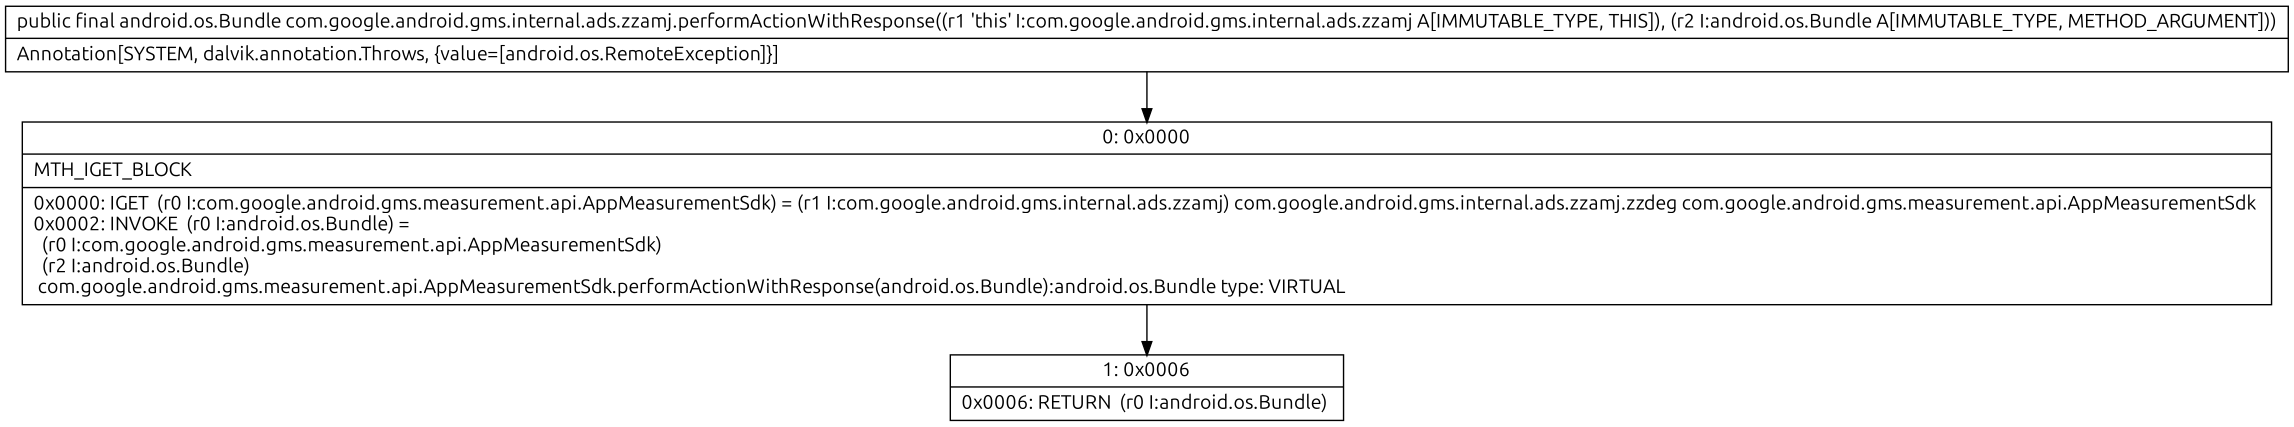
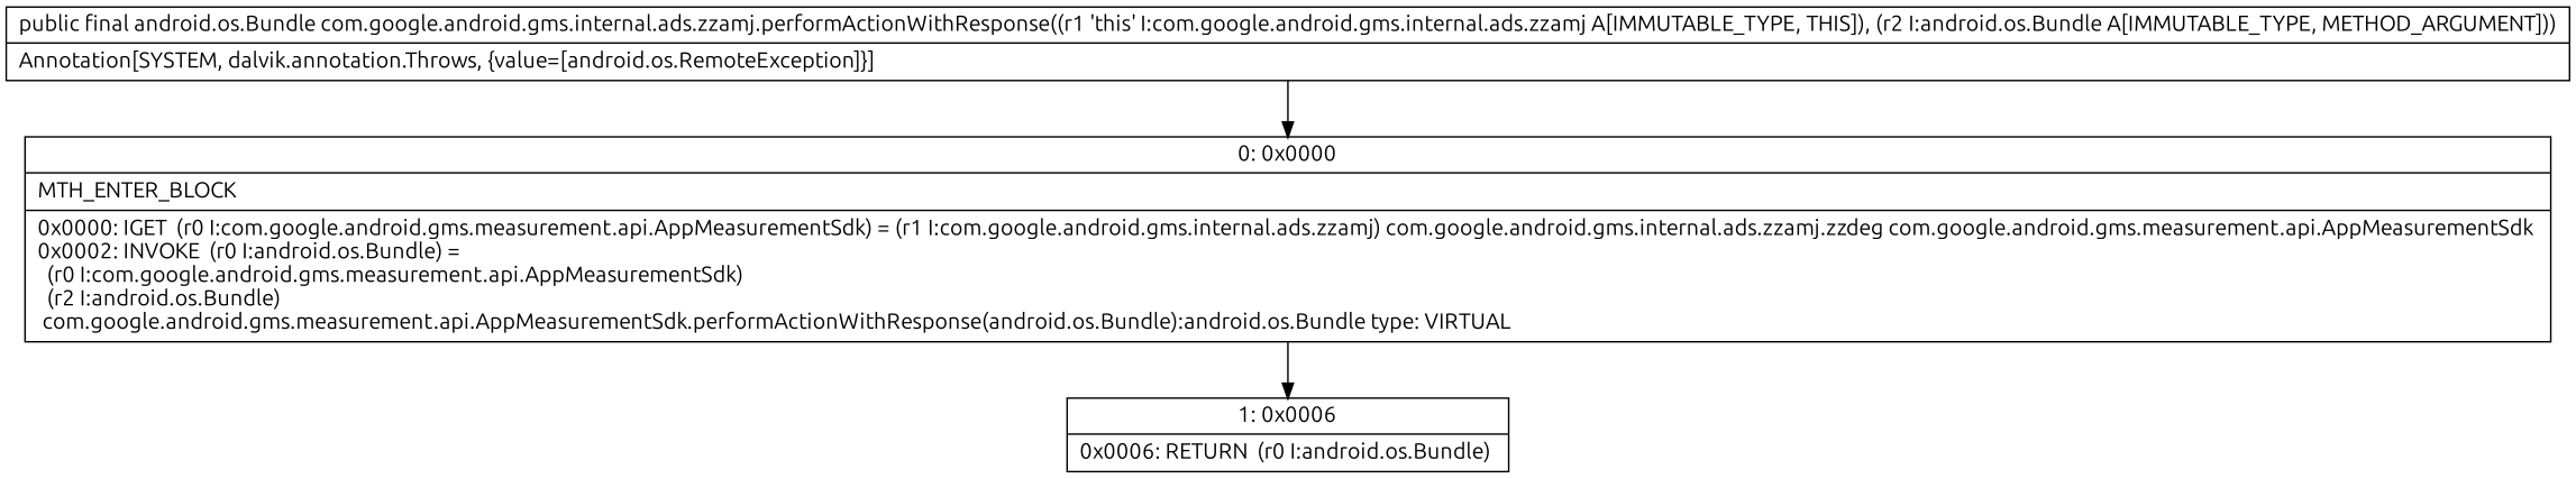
  digraph {
    fontname=Ubuntu
    node [shape=record fontname=Ubuntu]
    edge [fontname=Ubuntu]
-   n1 [label="{0\:\ 0x0000|MTH_IGET_BLOCK\l|0x0000: IGET  (r0 I:com.google.android.gms.measurement.api.AppMeasurementSdk) = (r1 I:com.google.android.gms.internal.ads.zzamj) com.google.android.gms.internal.ads.zzamj.zzdeg com.google.android.gms.measurement.api.AppMeasurementSdk \l0x0002: INVOKE  (r0 I:android.os.Bundle) = \l  (r0 I:com.google.android.gms.measurement.api.AppMeasurementSdk)\l  (r2 I:android.os.Bundle)\l com.google.android.gms.measurement.api.AppMeasurementSdk.performActionWithResponse(android.os.Bundle):android.os.Bundle type: VIRTUAL \l}"]
+   n1 [label="{0\:\ 0x0000|MTH_ENTER_BLOCK\l|0x0000: IGET  (r0 I:com.google.android.gms.measurement.api.AppMeasurementSdk) = (r1 I:com.google.android.gms.internal.ads.zzamj) com.google.android.gms.internal.ads.zzamj.zzdeg com.google.android.gms.measurement.api.AppMeasurementSdk \l0x0002: INVOKE  (r0 I:android.os.Bundle) = \l  (r0 I:com.google.android.gms.measurement.api.AppMeasurementSdk)\l  (r2 I:android.os.Bundle)\l com.google.android.gms.measurement.api.AppMeasurementSdk.performActionWithResponse(android.os.Bundle):android.os.Bundle type: VIRTUAL \l}"]
    n2 [label="{1\:\ 0x0006|0x0006: RETURN  (r0 I:android.os.Bundle) \l}"]
    n3 [label="{public final android.os.Bundle com.google.android.gms.internal.ads.zzamj.performActionWithResponse((r1 'this' I:com.google.android.gms.internal.ads.zzamj A[IMMUTABLE_TYPE, THIS]), (r2 I:android.os.Bundle A[IMMUTABLE_TYPE, METHOD_ARGUMENT]))  | Annotation[SYSTEM, dalvik.annotation.Throws, \{value=[android.os.RemoteException]\}]\l}"]
    n1 -> n2
    n3 -> n1
  }
